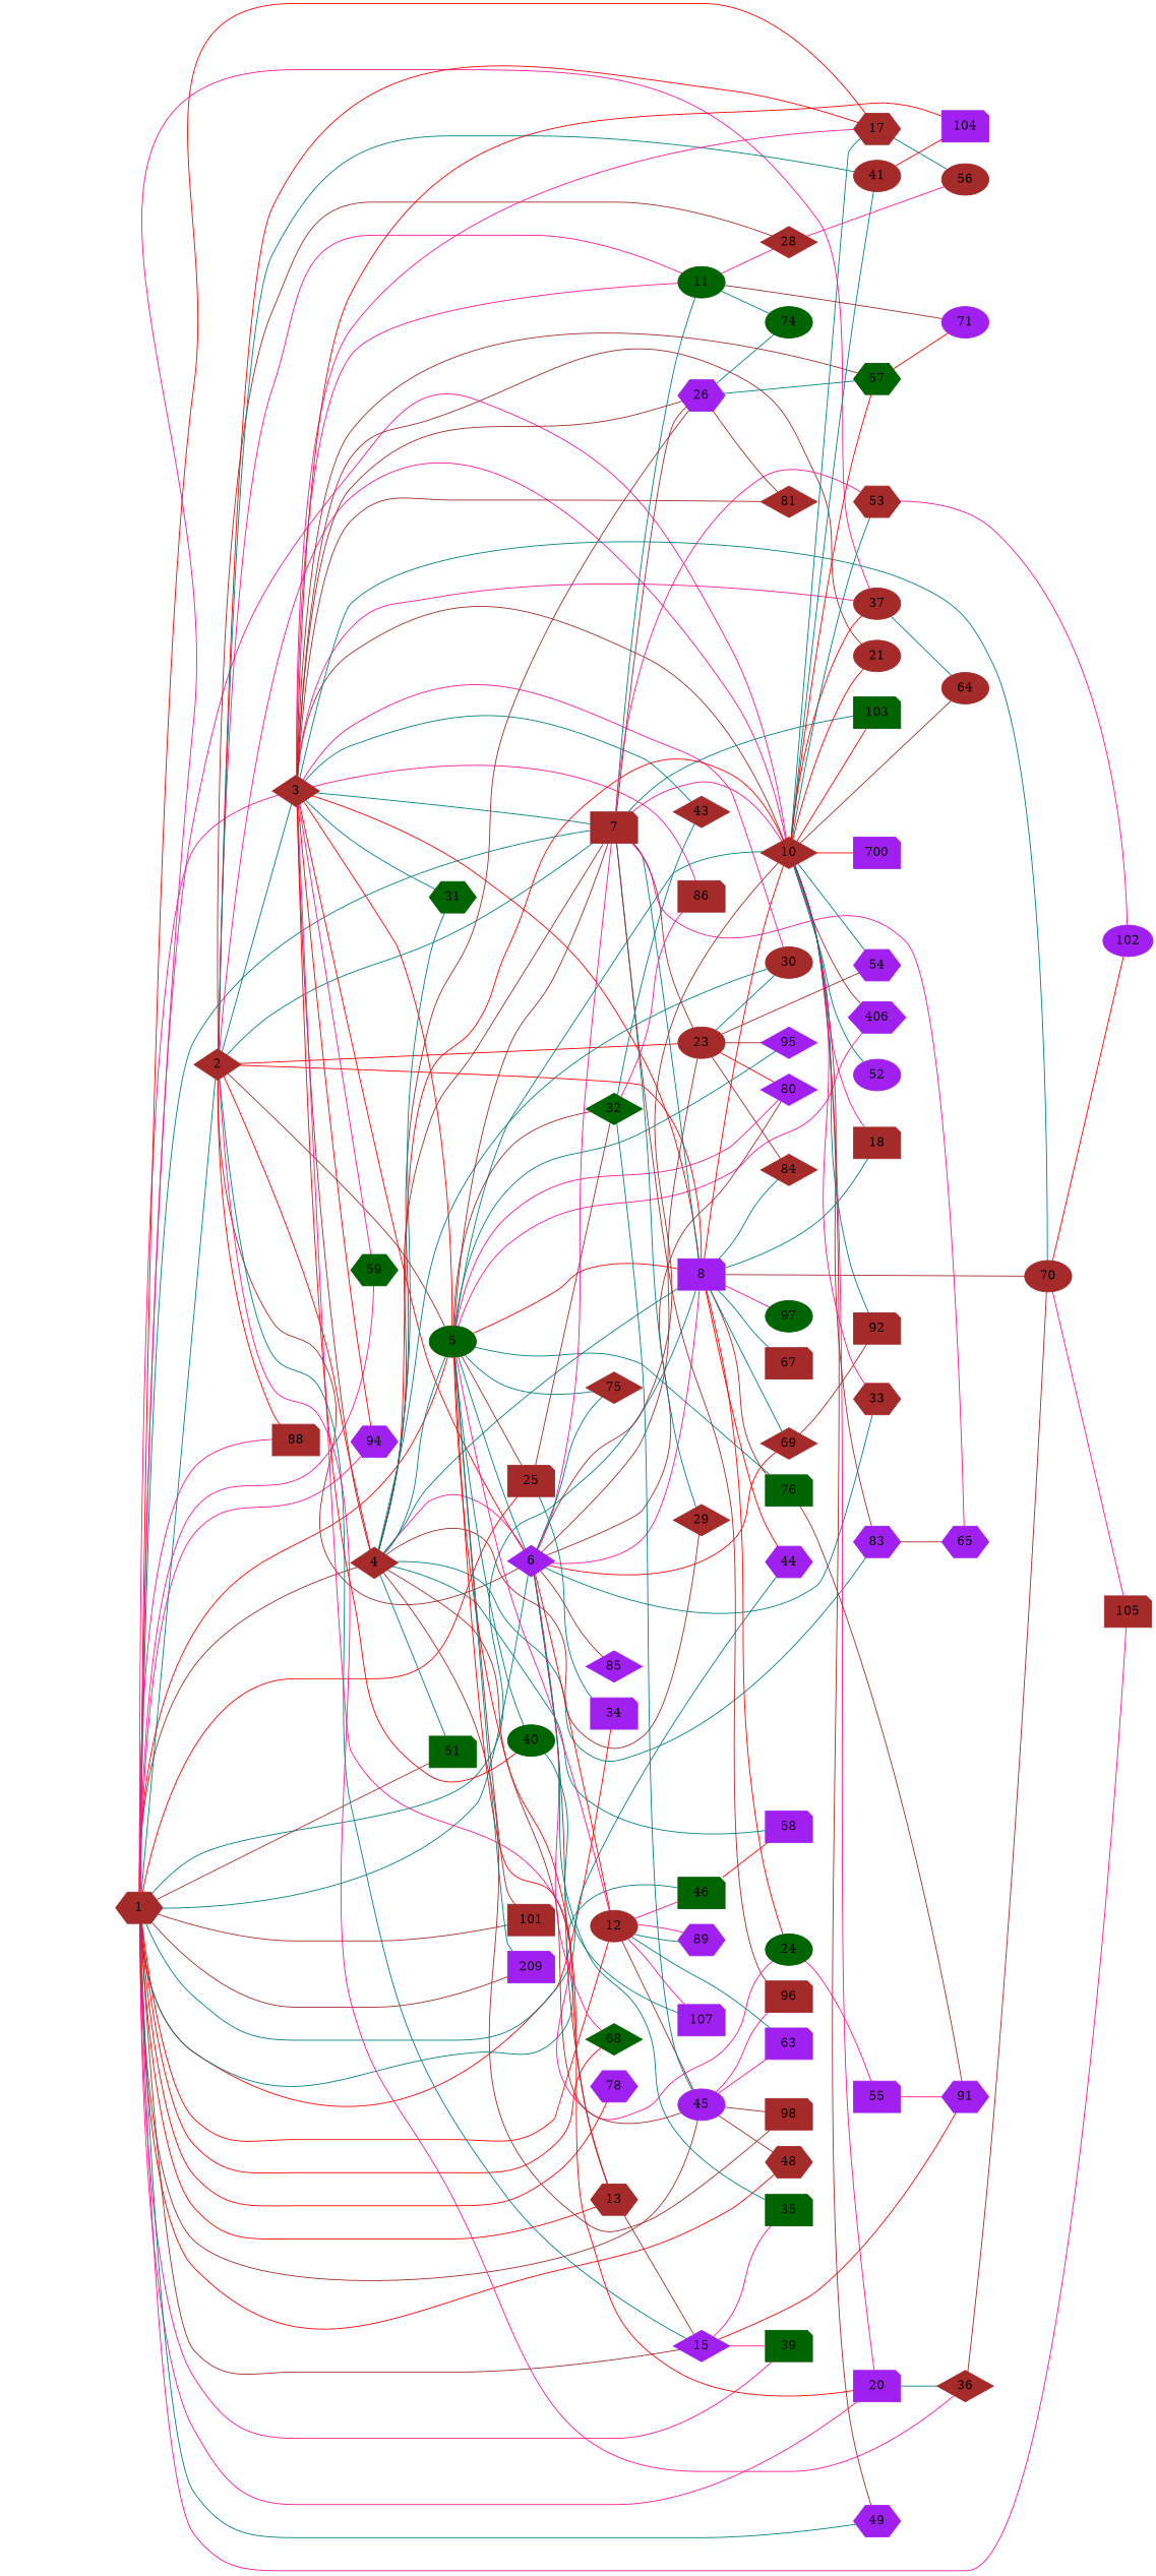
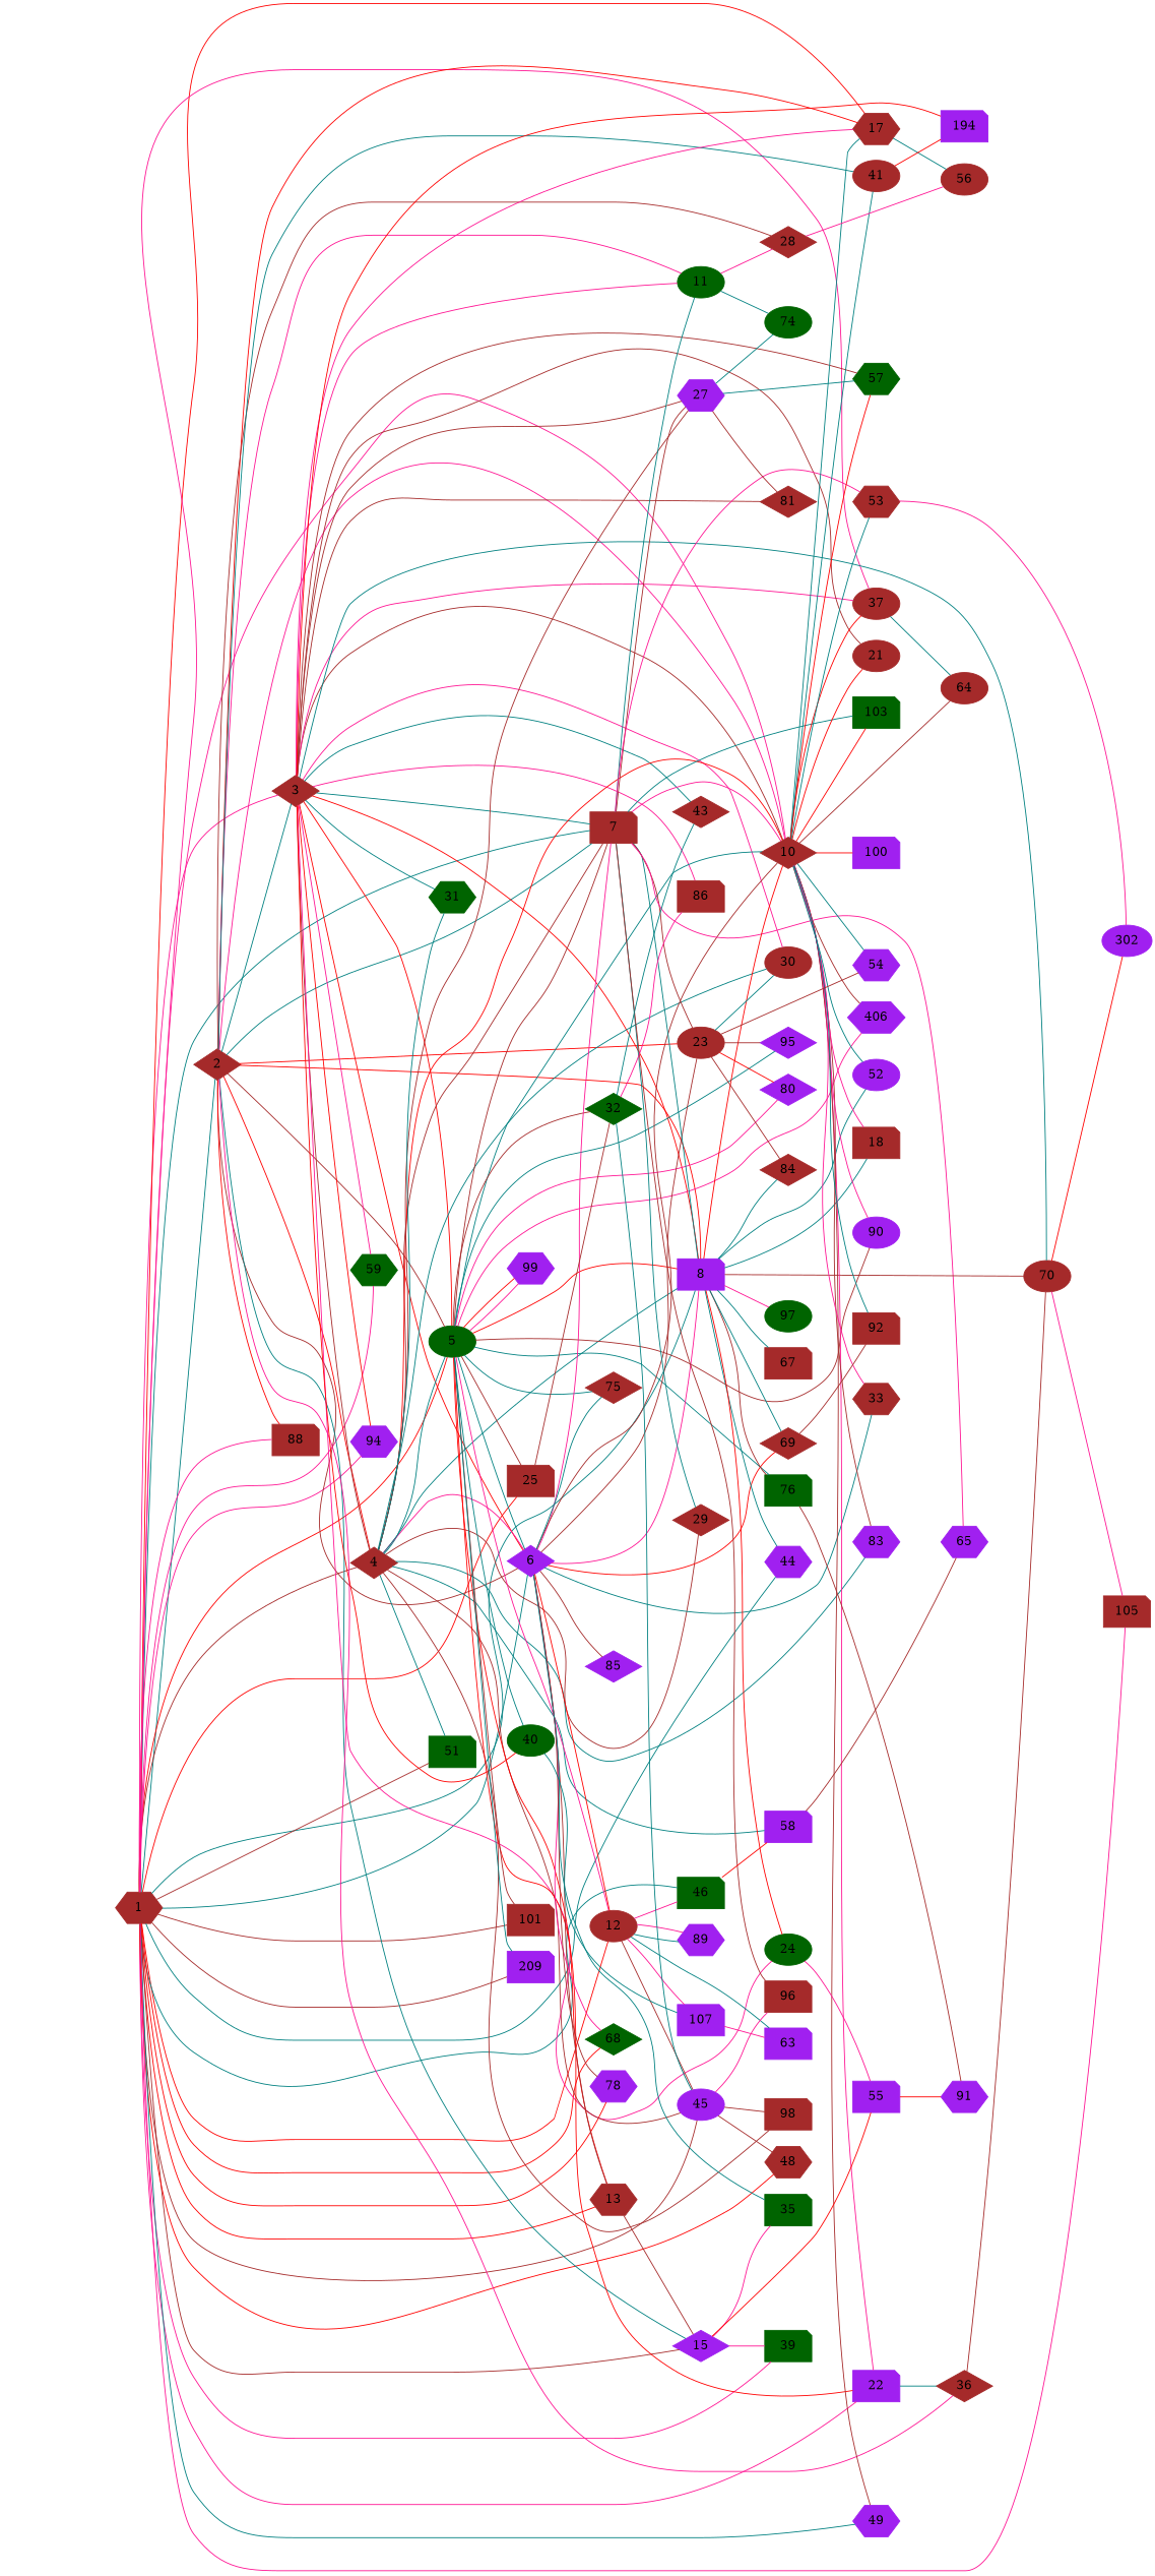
  graph {
    rankdir=LR
    node [color=brown shape=note style=filled]
    edge [color=teal]
    1 [shape=hexagon super="+42"]
    2 [shape=diamond super="+50"]
    3 [shape=diamond super="+22"]
    4 [shape=diamond super="+62"]
    5 [color=darkgreen shape=ellipse super="+9"]
    6 [color=purple shape=diamond super="+82"]
    7 [super="+61"]
    8 [color=purple super="+14"]
    10 [shape=diamond super="+16"]
    12 [shape=ellipse super="+19"]
    13 [shape=hexagon super="+27"]
    15 [color=purple shape=diamond]
    17 [shape=hexagon super="+93"]
-   20 [color=purple super="+87"]
+   20 [color=purple super="+87" label=22]
    25
-   34 [color=purple]
    37 [shape=ellipse super="+108"]
    39 [color=darkgreen]
    44 [color=purple shape=hexagon]
    45 [color=purple shape=ellipse super="+47"]
    46 [color=darkgreen]
    48 [shape=hexagon]
    49 [color=purple shape=hexagon]
    51 [color=darkgreen]
    59 [color=darkgreen shape=hexagon]
    68 [color=darkgreen shape=diamond]
    78 [color=purple shape=hexagon]
    88
    94 [color=purple shape=hexagon]
    101
    105
    n32 [color=purple label=209]
    11 [color=darkgreen shape=ellipse super="+66"]
    23 [shape=ellipse super="+38"]
    28 [shape=diamond]
    36 [shape=diamond]
    41 [shape=ellipse]
    21 [shape=ellipse]
    24 [color=darkgreen shape=ellipse]
-   26 [color=purple shape=hexagon super="+73"]
+   26 [color=purple shape=hexagon super="+73" label=27]
    30 [shape=ellipse super="+77"]
    31 [color=darkgreen shape=hexagon]
    40 [color=darkgreen shape=ellipse]
    43 [shape=diamond]
    57 [color=darkgreen shape=hexagon super="+72"]
    70 [shape=ellipse super="+79"]
    81 [shape=diamond]
    86
-   104 [color=purple]
+   104 [color=purple label=194]
    29 [shape=diamond]
    58 [color=purple]
    83 [color=purple shape=hexagon]
    98
    32 [color=darkgreen shape=diamond super="+60"]
    75 [shape=diamond]
    76 [color=darkgreen]
    80 [color=purple shape=diamond]
+   90 [color=purple shape=ellipse]
    95 [color=purple shape=diamond]
+   99 [color=purple shape=hexagon]
    n61 [color=purple label=406 shape=hexagon]
    33 [shape=hexagon]
    35 [color=darkgreen]
    69 [shape=diamond]
    85 [color=purple shape=diamond]
    53 [shape=hexagon]
    65 [color=purple shape=hexagon]
    96
    103 [color=darkgreen]
    18
    52 [color=purple shape=ellipse]
    67
    84 [shape=diamond]
    97 [color=darkgreen shape=ellipse]
-   100 [color=purple label=700]
+   100 [color=purple]
    54 [color=purple shape=hexagon]
    64 [shape=ellipse]
    92
    63 [color=purple]
    89 [color=purple shape=hexagon]
    107 [color=purple]
    55 [color=purple]
    56 [shape=ellipse]
-   71 [color=purple shape=ellipse]
    74 [color=darkgreen shape=ellipse]
-   102 [color=purple shape=ellipse]
+   102 [color=purple shape=ellipse label=302]
    91 [color=purple shape=hexagon]
    1 -- 2
    1 -- 3 [color=deeppink]
    1 -- 4 [color=brown]
    1 -- 5 [color=red weight=3]
    1 -- 6
    1 -- 7
    1 -- 8
    1 -- 10 [color=deeppink]
    1 -- 12 [color=red]
    1 -- 13 [color=red]
    1 -- 15 [color=brown]
    1 -- 17 [color=red]
    1 -- 20 [color=deeppink]
    1 -- 25 [color=red]
-   1 -- 34 [color=red]
    1 -- 37 [color=deeppink]
    1 -- 39 [color=deeppink]
    1 -- 44
    1 -- 45 [color=brown]
    1 -- 46
    1 -- 48 [color=red]
    1 -- 49
    1 -- 51 [color=brown]
    1 -- 59 [color=deeppink]
    1 -- 68 [color=red]
    1 -- 78 [color=red]
    1 -- 88 [color=deeppink]
    1 -- 94 [color=deeppink]
    1 -- 101 [color=brown]
    1 -- 105 [color=deeppink]
    1 -- n32 [color=brown]
    2 -- 3
    2 -- 4 [color=red]
    2 -- 5 [color=brown weight=2]
    2 -- 6 [color=brown]
    2 -- 7
    2 -- 8 [color=red]
    2 -- 10 [color=deeppink weight=2]
    2 -- 15
    2 -- 17 [color=red]
    2 -- 88 [color=red]
    2 -- 11 [color=deeppink]
    2 -- 23 [color=red]
    2 -- 28 [color=brown]
    2 -- 36 [color=deeppink]
    2 -- 41
    3 -- 4 [color=brown]
    3 -- 5 [color=red weight=2]
    3 -- 6 [color=red]
    3 -- 7
    3 -- 8 [color=red weight=2]
    3 -- 10 [color=brown]
    3 -- 17 [color=deeppink]
    3 -- 37 [color=deeppink]
    3 -- 59 [color=deeppink]
    3 -- 94 [color=red]
    3 -- 11 [color=deeppink]
    3 -- 21 [color=brown]
    3 -- 24 [color=deeppink]
    3 -- 26 [color=brown]
    3 -- 30 [color=deeppink]
    3 -- 31
    3 -- 40 [color=red]
    3 -- 43
    3 -- 57 [color=brown]
    3 -- 70
    3 -- 81 [color=brown]
    3 -- 86 [color=deeppink]
    3 -- 104 [color=red]
    4 -- 5 [weight=3]
    4 -- 6 [color=deeppink]
    4 -- 7 [color=brown]
    4 -- 8
    4 -- 10 [color=red]
    4 -- 45 [color=brown]
    4 -- 51
    4 -- 26 [color=brown]
    4 -- 30
    4 -- 31
    4 -- 29 [color=brown]
    4 -- 58
    4 -- 83
    4 -- 98 [color=brown]
    5 -- 6 [weight=2]
    5 -- 7 [color=brown weight=3]
    5 -- 8 [color=red weight=2]
    5 -- 10 [weight=2]
    5 -- 12 [color=deeppink]
    5 -- 13 [color=red]
    5 -- 20 [color=red]
    5 -- 25 [color=brown]
    5 -- 101 [color=brown]
    5 -- n32
    5 -- 40
    5 -- 32 [color=brown]
    5 -- 75
    5 -- 76
    5 -- 80 [color=deeppink]
+   5 -- 90 [color=brown]
    5 -- 95
+   5 -- 99 [color=deeppink]
+   5 -- 99 [color=red]
    5 -- n61 [color=deeppink]
    6 -- 7 [color=deeppink]
    6 -- 8 [color=deeppink]
    6 -- 10 [color=brown]
    6 -- 12 [color=red]
    6 -- 13 [color=brown]
    6 -- 68 [color=deeppink]
-   6 -- 80 [color=brown]
+   6 -- 78 [color=brown]
    6 -- 23 [color=brown]
    6 -- 75
    6 -- 33
    6 -- 35
    6 -- 69 [color=red]
    6 -- 85 [color=brown weight=2]
    7 -- 8
    7 -- 10 [color=deeppink]
    7 -- 11
    7 -- 23 [color=brown]
    7 -- 26 [color=brown]
    7 -- 29
    7 -- 53 [color=deeppink]
    7 -- 65 [color=deeppink]
    7 -- 96 [color=brown]
    7 -- 103
    8 -- 10 [color=red]
-   8 -- 44 [color=red]
+   8 -- 44
    8 -- 24 [color=red]
    8 -- 70 [color=brown]
    8 -- 76 [color=brown]
    8 -- 69
    8 -- 18
+   8 -- 52
    8 -- 67
    8 -- 84
    8 -- 97 [color=deeppink weight=2]
    10 -- 17
    10 -- 20 [color=deeppink]
    10 -- 37 [color=red]
    10 -- 49 [color=brown]
    10 -- 41
    10 -- 21 [color=red]
    10 -- 57 [color=red]
    10 -- 83 [color=brown]
+   10 -- 90 [color=deeppink]
    10 -- n61 [color=brown]
    10 -- 33 [color=deeppink]
    10 -- 53
    10 -- 103 [color=red]
    10 -- 18 [color=deeppink]
    10 -- 52
    10 -- 100 [color=red]
    10 -- 54
    10 -- 64 [color=brown]
    10 -- 92
    12 -- 45 [color=brown]
    12 -- 46 [color=deeppink]
    12 -- 63
    12 -- 89
    12 -- 89 [color=deeppink]
    12 -- 107 [color=deeppink]
    13 -- 15 [color=brown]
    15 -- 39 [color=deeppink]
    15 -- 35 [color=deeppink]
-   15 -- 91 [color=red]
+   15 -- 55 [color=red]
    17 -- 56
    20 -- 36
-   25 -- 34
    25 -- 32 [color=brown]
    37 -- 64
    45 -- 48 [color=brown]
    45 -- 98 [color=brown]
    45 -- 96 [color=deeppink]
-   45 -- 63 [color=deeppink]
+   107 -- 63 [color=deeppink]
    46 -- 58 [color=red]
    11 -- 28 [color=deeppink]
-   11 -- 71 [color=brown]
    11 -- 74
    23 -- 30
    23 -- 80 [color=red]
    23 -- 95 [color=brown]
    23 -- 84 [color=brown]
    23 -- 54 [color=brown]
    28 -- 56 [color=deeppink]
    36 -- 70 [color=brown]
    41 -- 104 [color=red]
    24 -- 55 [color=deeppink]
    26 -- 57
    26 -- 81 [color=brown]
    26 -- 74
    40 -- 107
-   57 -- 71 [color=red]
    70 -- 105 [color=deeppink]
    70 -- 102 [color=red]
-   83 -- 65 [color=brown]
+   58 -- 65 [color=brown]
    32 -- 45
    32 -- 43
    32 -- 86 [color=deeppink]
    76 -- 91 [color=brown]
    69 -- 92 [color=brown]
    53 -- 102 [color=deeppink]
-   55 -- 91 [color=deeppink]
+   55 -- 91 [color=red]
  }
